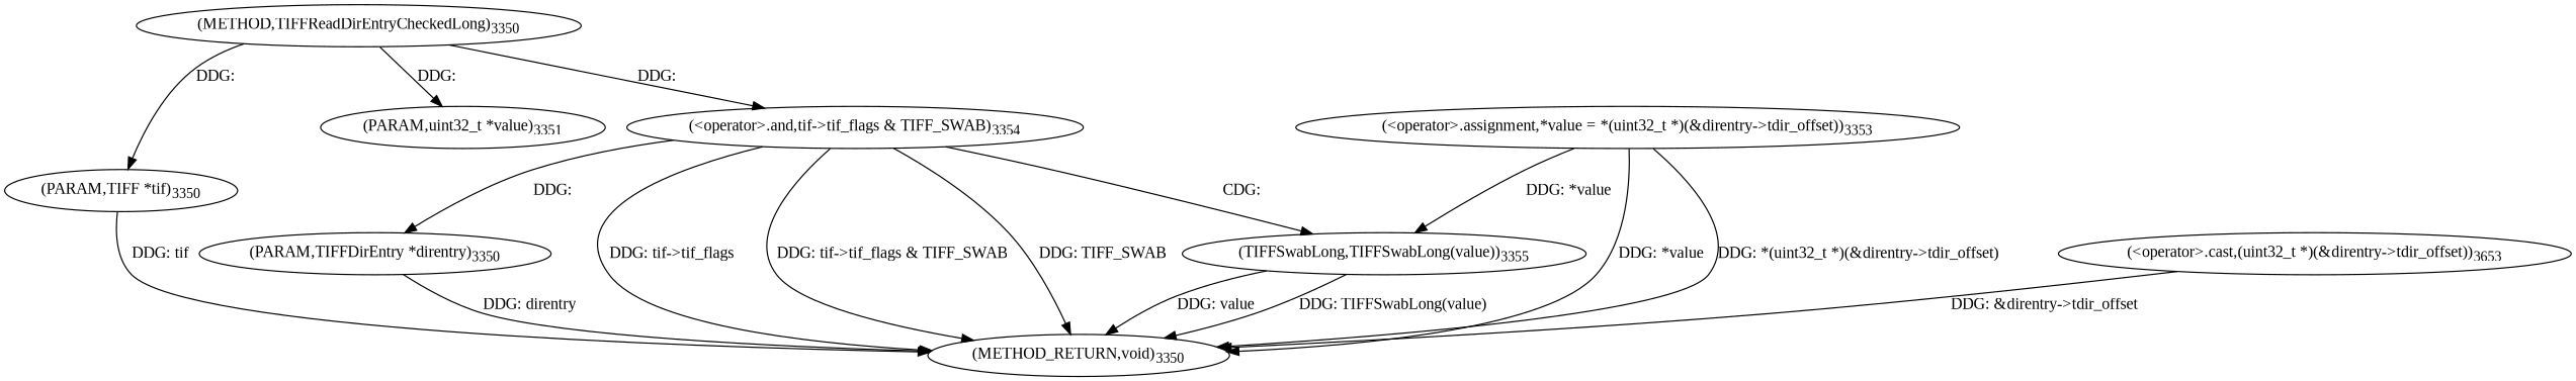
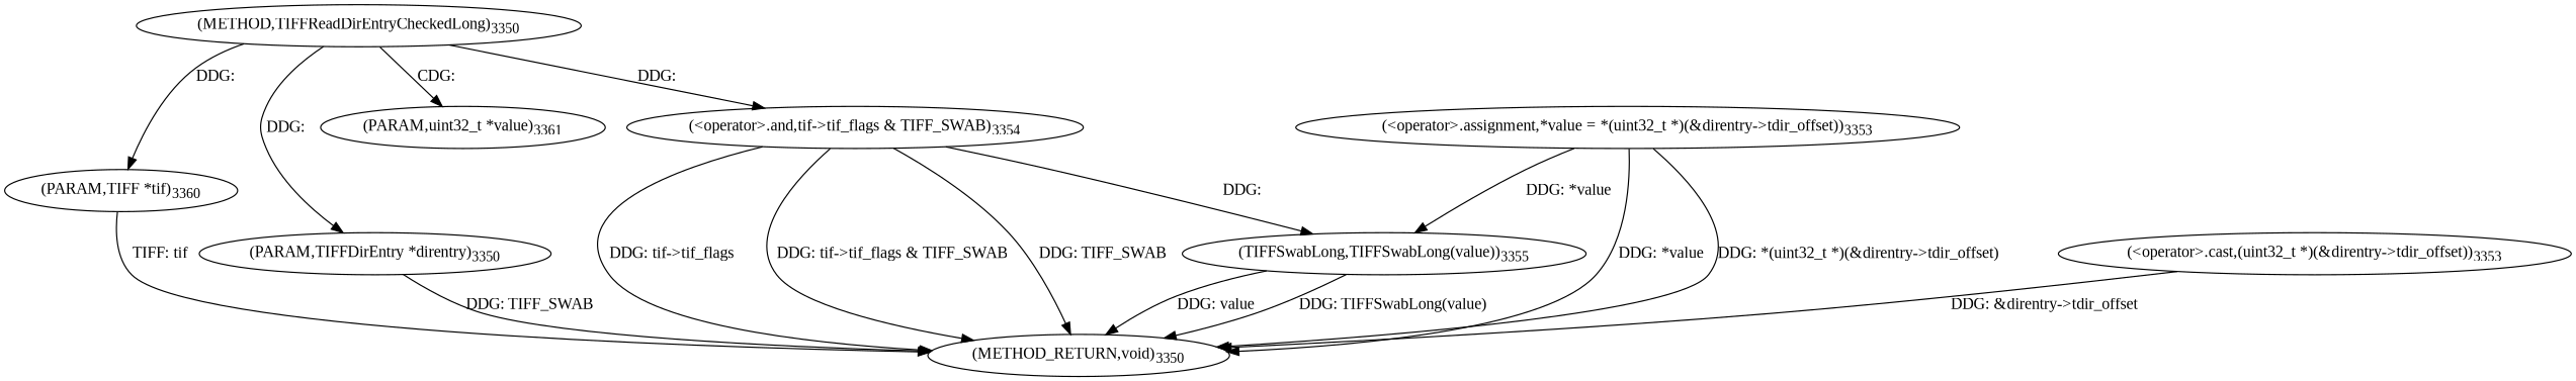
  digraph {
    fontname="Liberation Serif"
    node [fontname="Liberation Serif"]
    edge [fontname="Liberation Serif"]
    n1 [label=<(METHOD,TIFFReadDirEntryCheckedLong)<SUB>3350</SUB>>]
-   n2 [label=<(PARAM,TIFF *tif)<SUB>3350</SUB>>]
+   n2 [label=<(PARAM,TIFF *tif)<SUB>3360</SUB>>]
    n3 [label=<(PARAM,TIFFDirEntry *direntry)<SUB>3350</SUB>>]
-   n4 [label=<(PARAM,uint32_t *value)<SUB>3351</SUB>>]
+   n4 [label=<(PARAM,uint32_t *value)<SUB>3361</SUB>>]
    n5 [label=<(&lt;operator&gt;.and,tif-&gt;tif_flags &amp; TIFF_SWAB)<SUB>3354</SUB>>]
    n6 [label=<(METHOD_RETURN,void)<SUB>3350</SUB>>]
    n7 [label=<(TIFFSwabLong,TIFFSwabLong(value))<SUB>3355</SUB>>]
    n8 [label=<(&lt;operator&gt;.assignment,*value = *(uint32_t *)(&amp;direntry-&gt;tdir_offset))<SUB>3353</SUB>>]
-   n9 [label=<(&lt;operator&gt;.cast,(uint32_t *)(&amp;direntry-&gt;tdir_offset))<SUB>3653</SUB>>]
+   n9 [label=<(&lt;operator&gt;.cast,(uint32_t *)(&amp;direntry-&gt;tdir_offset))<SUB>3353</SUB>>]
    n1 -> n2 [label="DDG: "]
-   n5 -> n3 [label="DDG: "]
-   n1 -> n4 [label="DDG: "]
+   n1 -> n3 [label="DDG: "]
+   n1 -> n4 [label="CDG: "]
    n1 -> n5 [label="DDG: "]
-   n2 -> n6 [label="DDG: tif"]
-   n3 -> n6 [label="DDG: direntry"]
+   n2 -> n6 [label="TIFF: tif"]
+   n3 -> n6 [label="DDG: TIFF_SWAB"]
    n5 -> n6 [label="DDG: tif-&gt;tif_flags"]
    n5 -> n6 [label="DDG: tif-&gt;tif_flags &amp; TIFF_SWAB"]
    n5 -> n6 [label="DDG: TIFF_SWAB"]
-   n5 -> n7 [label="CDG: "]
+   n5 -> n7 [label="DDG: "]
    n7 -> n6 [label="DDG: value"]
    n7 -> n6 [label="DDG: TIFFSwabLong(value)"]
    n8 -> n6 [label="DDG: *value"]
    n8 -> n6 [label="DDG: *(uint32_t *)(&amp;direntry-&gt;tdir_offset)"]
    n8 -> n7 [label="DDG: *value"]
    n9 -> n6 [label="DDG: &amp;direntry-&gt;tdir_offset"]
  }
